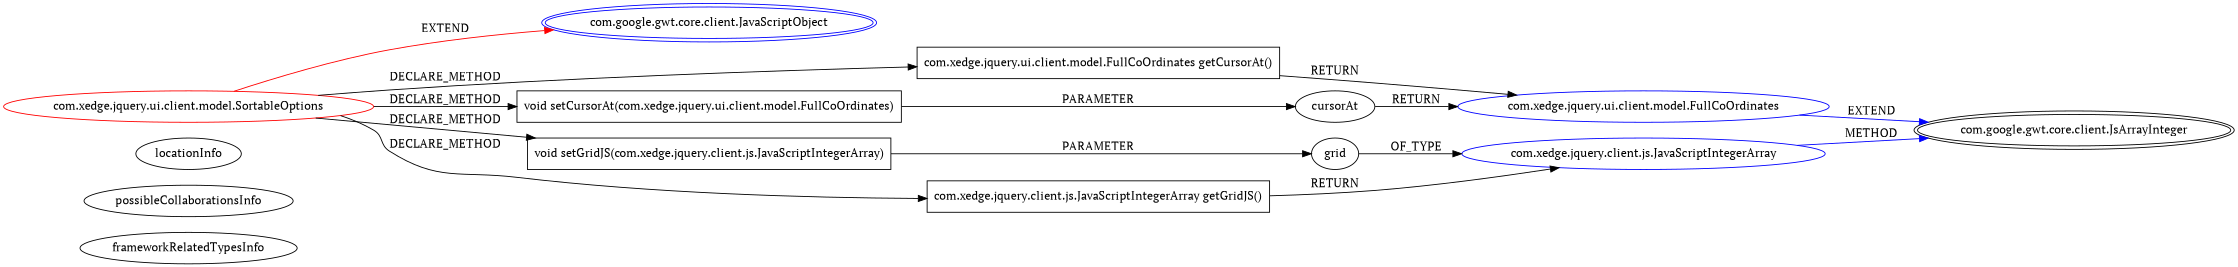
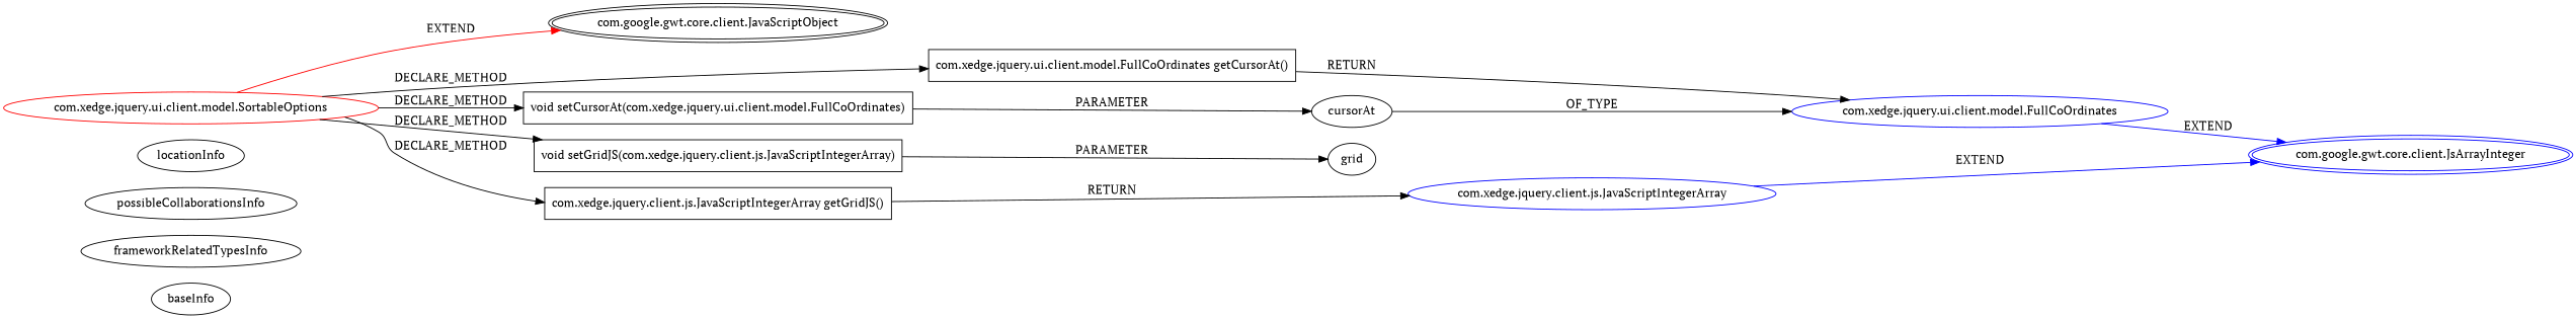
  digraph {
    fontname="PT Serif"
    rankdir=LR
    node [fontname="PT Serif" isFrameworkType=false]
    edge [fontname="PT Serif"]
+   baseInfo [category=extension_graph graphId=974 isAnonymous=false possibleRelation=true isFrameworkType=""]
    frameworkRelatedTypesInfo [0="com.google.gwt.core.client.JavaScriptObject" isFrameworkType=""]
    possibleCollaborationsInfo [0="974~CLIENT_METHOD_DECLARATION-PARAMETER_DECLARATION-CLIENT_METHOD_DECLARATION-RETURN_TYPE-~com.google.gwt.core.client.JavaScriptObject ~com.google.gwt.core.client.JavaScriptObject ~false~false" 1="974~CLIENT_METHOD_DECLARATION-RETURN_TYPE-CLIENT_METHOD_DECLARATION-PARAMETER_DECLARATION-~com.google.gwt.core.client.JavaScriptObject ~com.google.gwt.core.client.JsArrayInteger ~false~false" isFrameworkType=""]
    locationInfo [contextSignature=SortableOptions filePath="/brychcy-gwt-jquery/gwt-jquery-master/src/com/xedge/jquery/ui/client/model/SortableOptions.java" graphId=974 projectName="brychcy-gwt-jquery" isFrameworkType=""]
    n5 [color=red label="com.xedge.jquery.ui.client.model.SortableOptions" vertexType=ROOT_CLIENT_CLASS_DECLARATION]
-   n6 [isFrameworkType=true label="com.google.gwt.core.client.JavaScriptObject" peripheries=2 vertexType=FRAMEWORK_CLASS_TYPE color=blue]
+   n6 [isFrameworkType=true label="com.google.gwt.core.client.JavaScriptObject" peripheries=2 vertexType=FRAMEWORK_CLASS_TYPE]
    n7 [label="com.xedge.jquery.ui.client.model.FullCoOrdinates getCursorAt()" shape=box vertexType=CLIENT_METHOD_DECLARATION]
    n8 [label="void setCursorAt(com.xedge.jquery.ui.client.model.FullCoOrdinates)" shape=box vertexType=CLIENT_METHOD_DECLARATION]
    n9 [label="void setGridJS(com.xedge.jquery.client.js.JavaScriptIntegerArray)" shape=box vertexType=CLIENT_METHOD_DECLARATION]
    n10 [label="com.xedge.jquery.client.js.JavaScriptIntegerArray getGridJS()" shape=box vertexType=CLIENT_METHOD_DECLARATION]
    n11 [color=blue label="com.xedge.jquery.ui.client.model.FullCoOrdinates" vertexType=REFERENCE_CLIENT_CLASS_DECLARATION]
    n12 [label=cursorAt vertexType=PARAMETER_DECLARATION]
    n13 [label=grid vertexType=PARAMETER_DECLARATION]
    n14 [color=blue label="com.xedge.jquery.client.js.JavaScriptIntegerArray" vertexType=REFERENCE_CLIENT_CLASS_DECLARATION]
-   n15 [isFrameworkType=true label="com.google.gwt.core.client.JsArrayInteger" peripheries=2 vertexType=FRAMEWORK_CLASS_TYPE]
+   n15 [isFrameworkType=true label="com.google.gwt.core.client.JsArrayInteger" peripheries=2 vertexType=FRAMEWORK_CLASS_TYPE color=blue]
    n5 -> n6 [color=red label=EXTEND]
    n5 -> n7 [label=DECLARE_METHOD]
    n5 -> n8 [label=DECLARE_METHOD]
    n5 -> n9 [label=DECLARE_METHOD]
    n5 -> n10 [label=DECLARE_METHOD]
    n7 -> n11 [label=RETURN]
    n8 -> n12 [label=PARAMETER]
    n9 -> n13 [label=PARAMETER]
    n10 -> n14 [label=RETURN]
    n11 -> n15 [color=blue label=EXTEND]
-   n12 -> n11 [label=RETURN]
-   n13 -> n14 [label=OF_TYPE]
-   n14 -> n15 [color=blue label=METHOD]
+   n12 -> n11 [label=OF_TYPE]
+   n14 -> n15 [color=blue label=EXTEND]
  }
